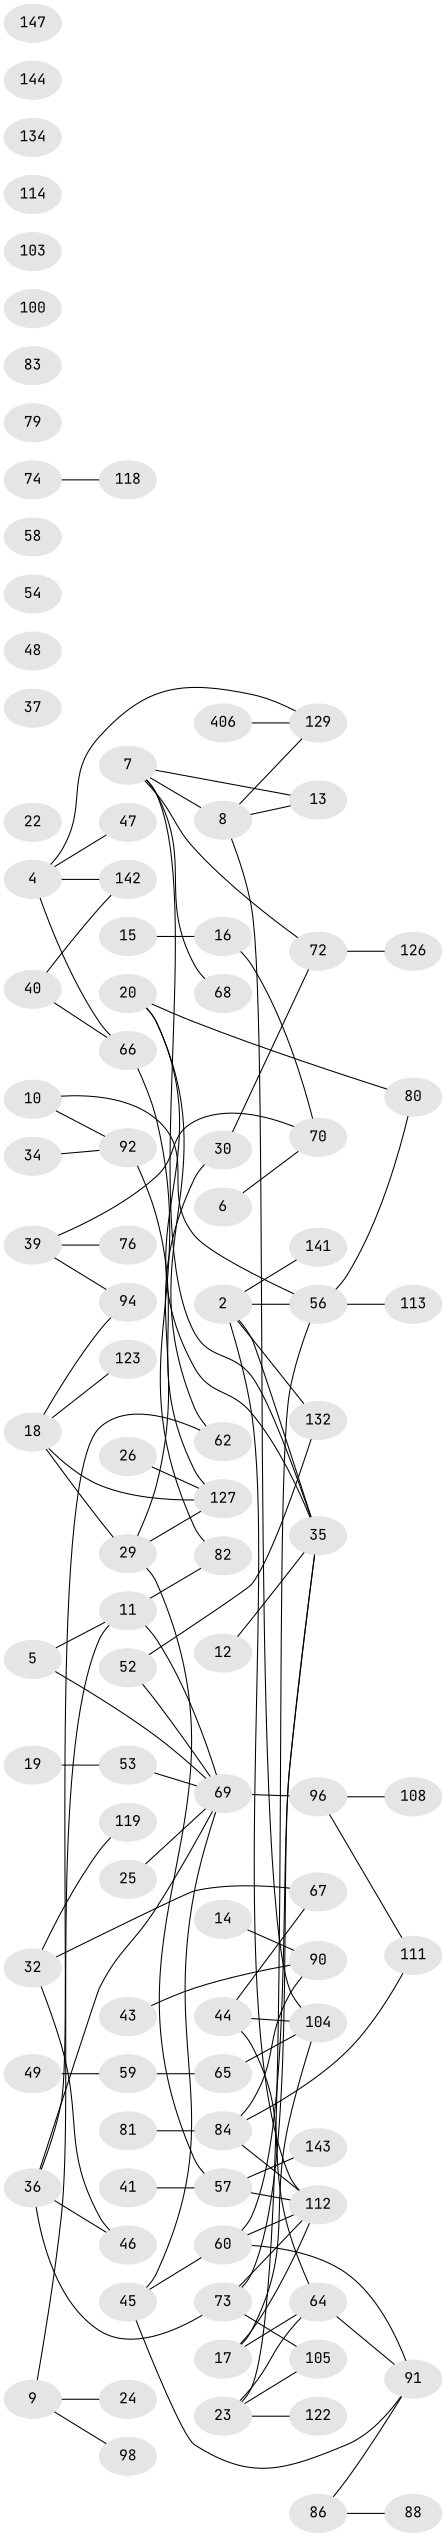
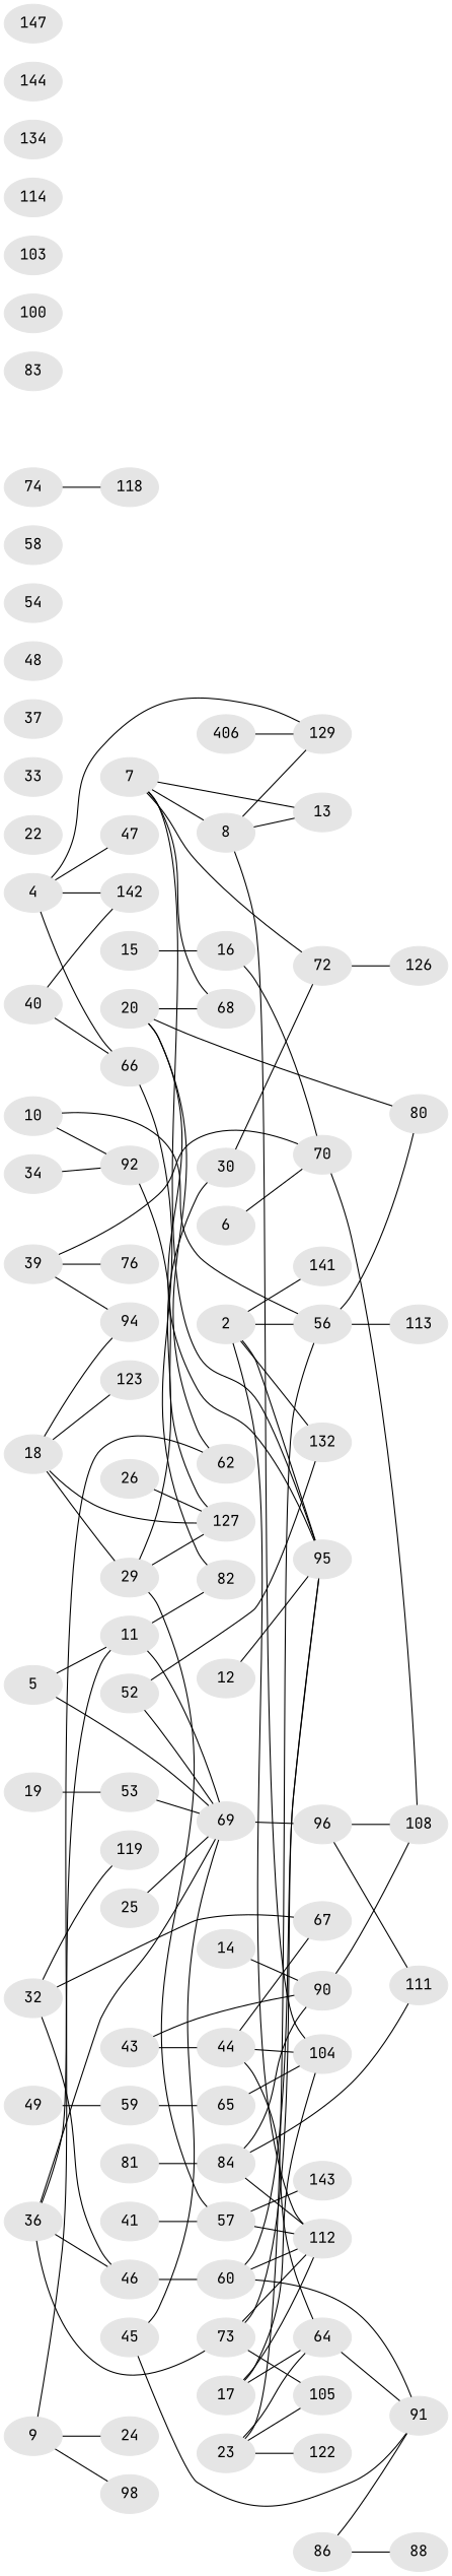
  graph {
    fontname="JetBrains Mono"
    rankdir=LR
    node [color=gray90 fontname="JetBrains Mono" style=filled]
    edge [fontname="JetBrains Mono"]
    57 [super="+77"]
    112 [super="+133"]
    143
    2 [super="+28"]
    56 [super="+140"]
-   95 [label=35]
+   95
    132
    141
    80 [super="+101"]
    113
    4 [super="+131"]
    47
    66 [super="+116"]
    129
    142
    82
    5 [super="+50"]
    11 [super="+109"]
    69 [super="+99"]
    96
    6 [super="+35"]
    70 [super="+107"]
    108
    7 [super="+130"]
    8 [super="+89"]
    13 [super="+71"]
    68
    72
    104
    126 [super="+128"]
    9 [super="+78"]
    24
    98
    10 [super="+137"]
    92
    127 [super="+135"]
    12 [super="+121"]
    90 [super="+120"]
    14
    15
    16
    17 [super="+61"]
    64
    91
    29 [super="+146"]
    30 [super="+138"]
    18
    94
    123
    19 [super="+31"]
    53 [super="+117"]
    20 [super="+55"]
    62 [super="+63"]
    84 [super="+97"]
    111
    n56 [label=81]
    22
    23 [super="+27"]
    105
    122
    25
    26 [super="+139"]
    32 [super="+38"]
    46
    67
    119
+   33
    34 [super="+51"]
    36 [super="+93"]
    73 [super="+85"]
    37
    39 [super="+81"]
    76
    40 [super="+75"]
    41 [super="+42"]
    44 [super="+125"]
    43
    60 [super="+115"]
    45
    48
    59 [super="+87"]
    65
    49
    52 [super="+110"]
    54
    58
    74
    118
-   79
    83
    86 [super="+102"]
    88
    100
    103 [super="+124"]
    n95 [label=406 super="+136"]
    114 [super="+145"]
    134
    144
    147
    57 -- 112
    57 -- 143
    2 -- 112
    2 -- 56
    2 -- 95
    2 -- 132
    2 -- 141
    56 -- 80
    56 -- 113
    4 -- 47
    4 -- 66 [weight=2]
    4 -- 129
    4 -- 142
    66 -- 82
    5 -- 11
    5 -- 69
    11 -- 82
    11 -- 69
    69 -- 96
    96 -- 108
    96 -- 111
    6 -- 70
+   70 -- 108
    7 -- 95
    7 -- 8
    7 -- 13
    7 -- 68
    7 -- 72
    8 -- 129
    8 -- 13
    8 -- 104
    72 -- 126
    9 -- 11
    9 -- 24
    9 -- 98
    10 -- 56
    10 -- 92
    92 -- 127
    12 -- 95
+   90 -- 108
    14 -- 90
    15 -- 16
    16 -- 70
    17 -- 112
    17 -- 104
    17 -- 64
    64 -- 91
    29 -- 57
    29 -- 127
    29 -- 30
    30 -- 72
    18 -- 127
    18 -- 29
    18 -- 94
    18 -- 123
    19 -- 53
    53 -- 69
    20 -- 95
    20 -- 80
+   20 -- 68
    20 -- 62
    84 -- 112
    84 -- 90
    84 -- 111
    n56 -- 84
    23 -- 56
    23 -- 64
    23 -- 105
    23 -- 122
    25 -- 69
    26 -- 127
    32 -- 46
    32 -- 67
    32 -- 119
    34 -- 92
    36 -- 69
    36 -- 62
    36 -- 46
    36 -- 73
    73 -- 112
    73 -- 95
    73 -- 105
    39 -- 70
    39 -- 94
    39 -- 76
    40 -- 66
    40 -- 142
    41 -- 57
    44 -- 104
    44 -- 64
    44 -- 67
    43 -- 90
+   43 -- 44
    60 -- 112
    60 -- 95
    60 -- 91
    45 -- 69
    45 -- 91
-   45 -- 60
+   46 -- 60
    59 -- 65
    65 -- 104
    49 -- 59
    52 -- 132
    52 -- 69
    74 -- 118
    86 -- 91
    86 -- 88
    n95 -- 129
  }
